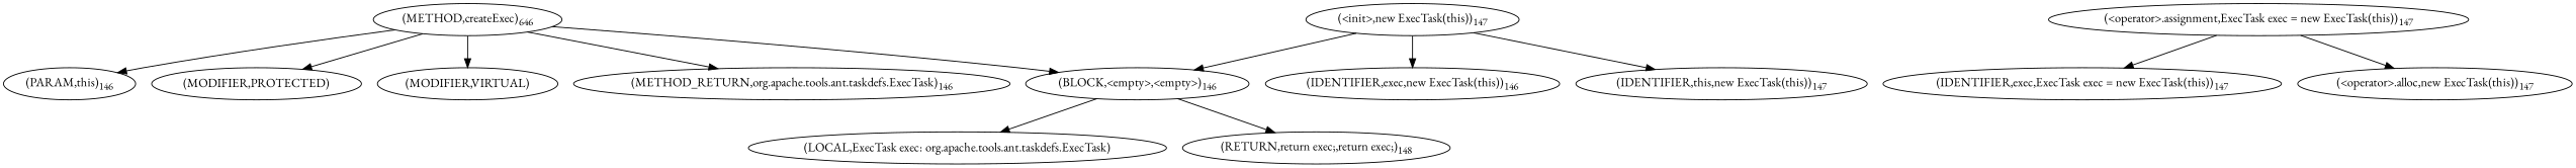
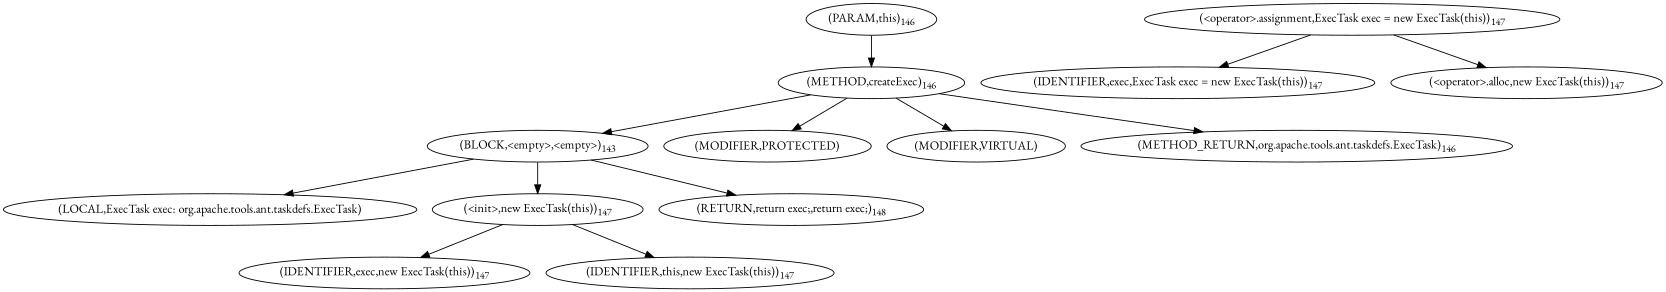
  digraph {
    fontname="EB Garamond"
    node [fontname="EB Garamond"]
    edge [fontname="EB Garamond"]
-   n1 [label=<(METHOD,createExec)<SUB>646</SUB>>]
+   n1 [label=<(METHOD,createExec)<SUB>146</SUB>>]
    n2 [label=<(PARAM,this)<SUB>146</SUB>>]
-   n3 [label=<(BLOCK,&lt;empty&gt;,&lt;empty&gt;)<SUB>146</SUB>>]
+   n3 [label=<(BLOCK,&lt;empty&gt;,&lt;empty&gt;)<SUB>143</SUB>>]
    n4 [label=<(MODIFIER,PROTECTED)>]
    n5 [label=<(MODIFIER,VIRTUAL)>]
    n6 [label=<(METHOD_RETURN,org.apache.tools.ant.taskdefs.ExecTask)<SUB>146</SUB>>]
    n7 [label=<(LOCAL,ExecTask exec: org.apache.tools.ant.taskdefs.ExecTask)>]
    n8 [label=<(&lt;init&gt;,new ExecTask(this))<SUB>147</SUB>>]
    n9 [label=<(RETURN,return exec;,return exec;)<SUB>148</SUB>>]
    n10 [label=<(&lt;operator&gt;.assignment,ExecTask exec = new ExecTask(this))<SUB>147</SUB>>]
    n11 [label=<(IDENTIFIER,exec,ExecTask exec = new ExecTask(this))<SUB>147</SUB>>]
    n12 [label=<(&lt;operator&gt;.alloc,new ExecTask(this))<SUB>147</SUB>>]
-   n13 [label=<(IDENTIFIER,exec,new ExecTask(this))<SUB>146</SUB>>]
+   n13 [label=<(IDENTIFIER,exec,new ExecTask(this))<SUB>147</SUB>>]
    n14 [label=<(IDENTIFIER,this,new ExecTask(this))<SUB>147</SUB>>]
-   n1 -> n2
+   n2 -> n1
    n1 -> n3
    n1 -> n4
    n1 -> n5
    n1 -> n6
    n3 -> n7
-   n8 -> n3
+   n3 -> n8
    n3 -> n9
    n8 -> n13
    n8 -> n14
    n10 -> n11
    n10 -> n12
  }
